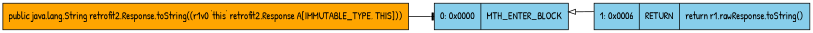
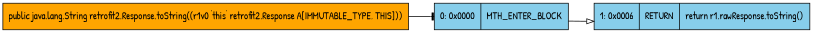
  digraph {
    rankdir=LR
    fontname="Patrick Hand"
    node [shape=record style=filled fillcolor=skyblue fontname="Patrick Hand"]
    edge [fontname="Patrick Hand"]
    n1 [label="{0\:\ 0x0000|MTH_ENTER_BLOCK\l}"]
    n2 [label="{1\:\ 0x0006|RETURN\l|return r1.rawResponse.toString()\l}"]
    n3 [label="{public java.lang.String retrofit2.Response.toString((r1v0 'this' retrofit2.Response A[IMMUTABLE_TYPE, THIS])) }" fillcolor=orange]
-   n2 -> n1 [arrowhead=onormal]
+   n1 -> n2 [arrowhead=onormal]
    n3 -> n1 [arrowhead=tee]
  }
